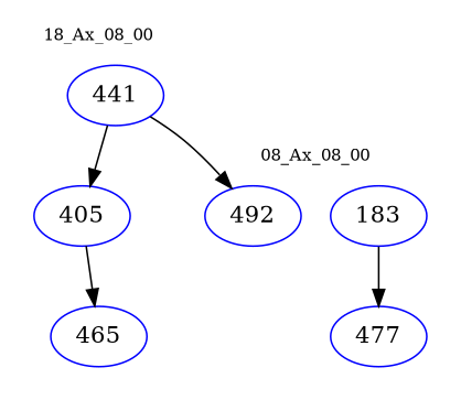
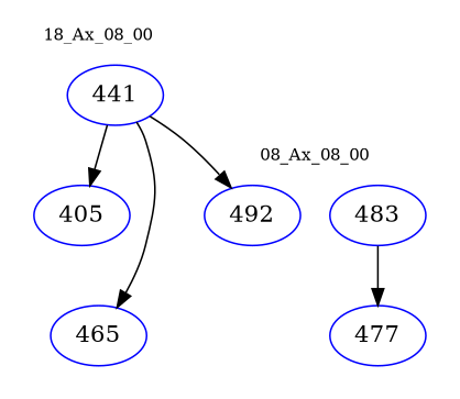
  digraph {
    node [color=blue]
    edge [color=black]
-   n1 [label=183]
+   n1 [label=483]
    n2 [label=477]
    n3 [label=492]
    n4 [label=441]
    n5 [label=405]
    n6 [label=465]
    subgraph cluster_1 {
      color=white
      fontsize=10
      label="08_Ax_08_00"
      n1
      n2
      n3
    }
    subgraph cluster_2 {
      color=white
      fontsize=10
      label="18_Ax_08_00"
      n4
      n5
      n6
    }
    n1 -> n2
    n4 -> n3
    n4 -> n5
-   n5 -> n6
+   n4 -> n6
  }
